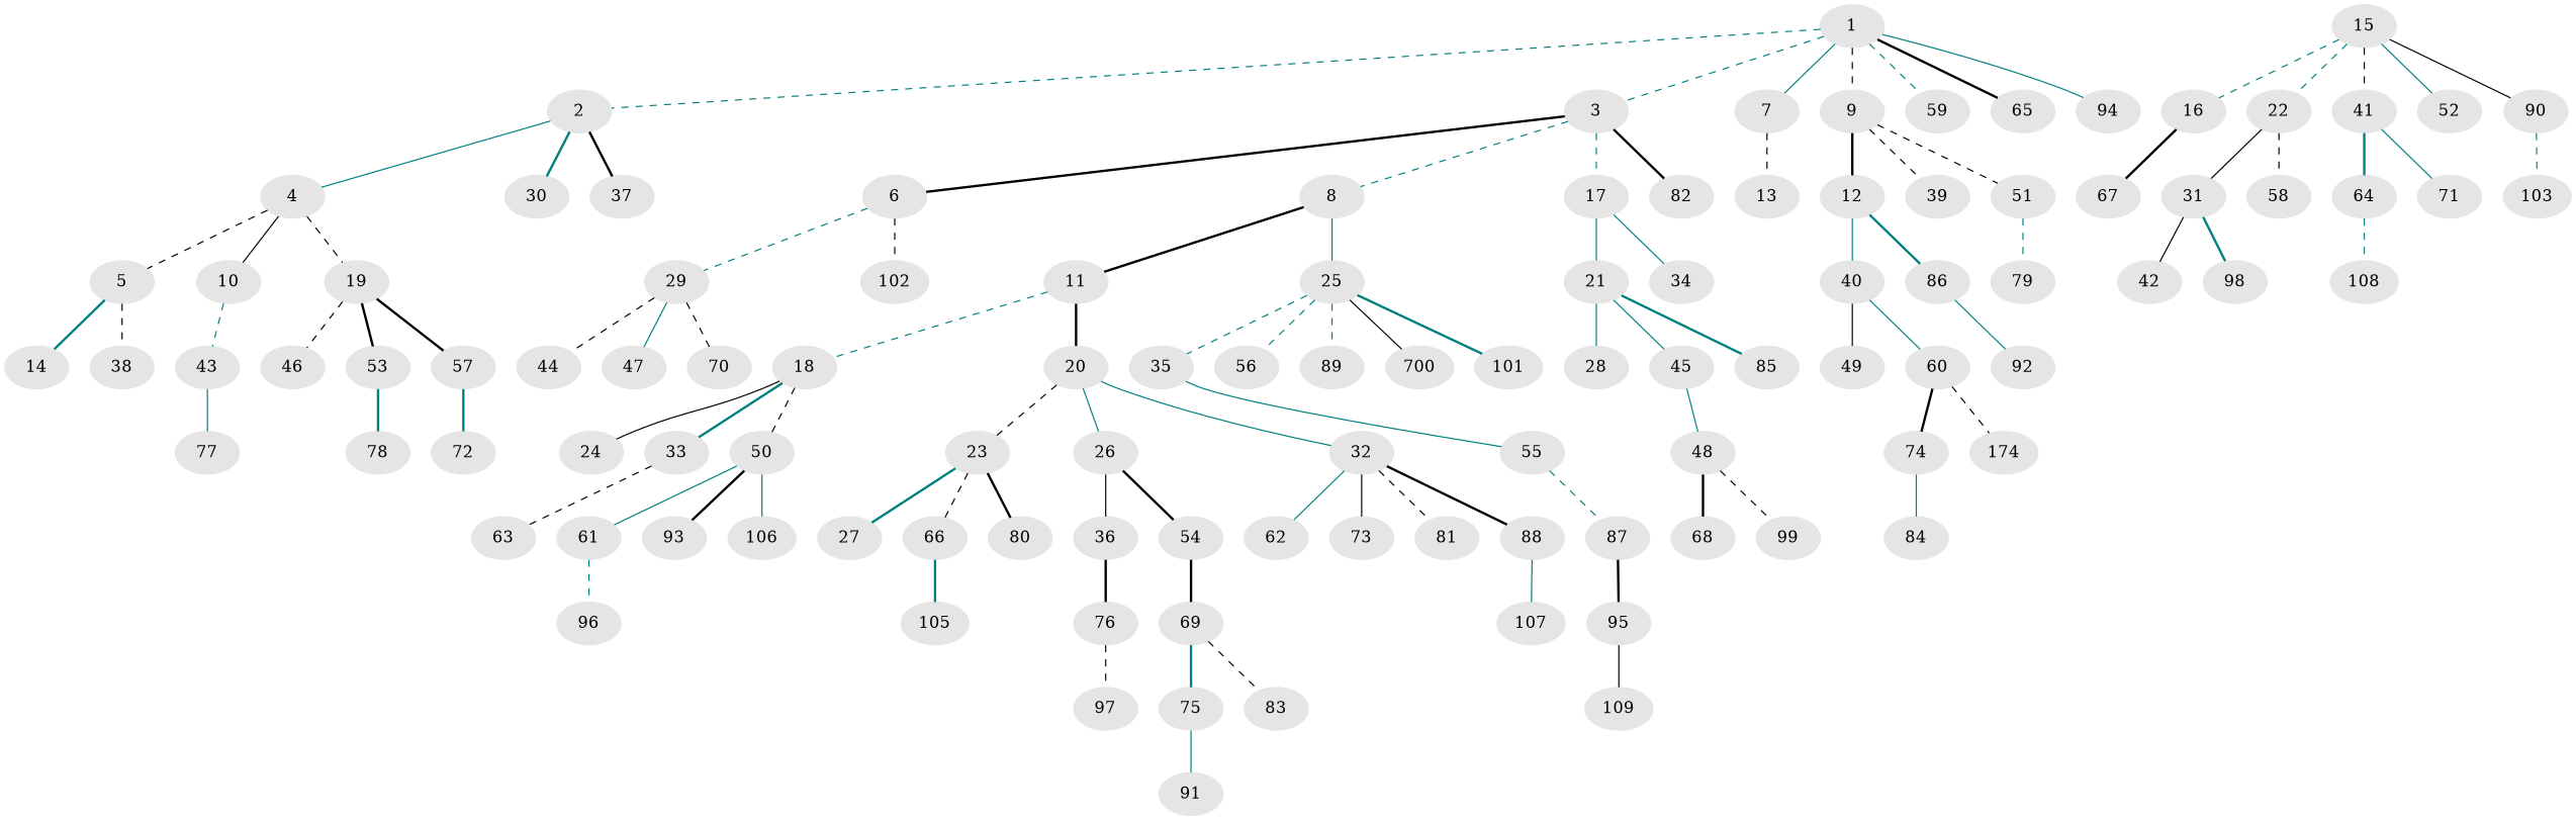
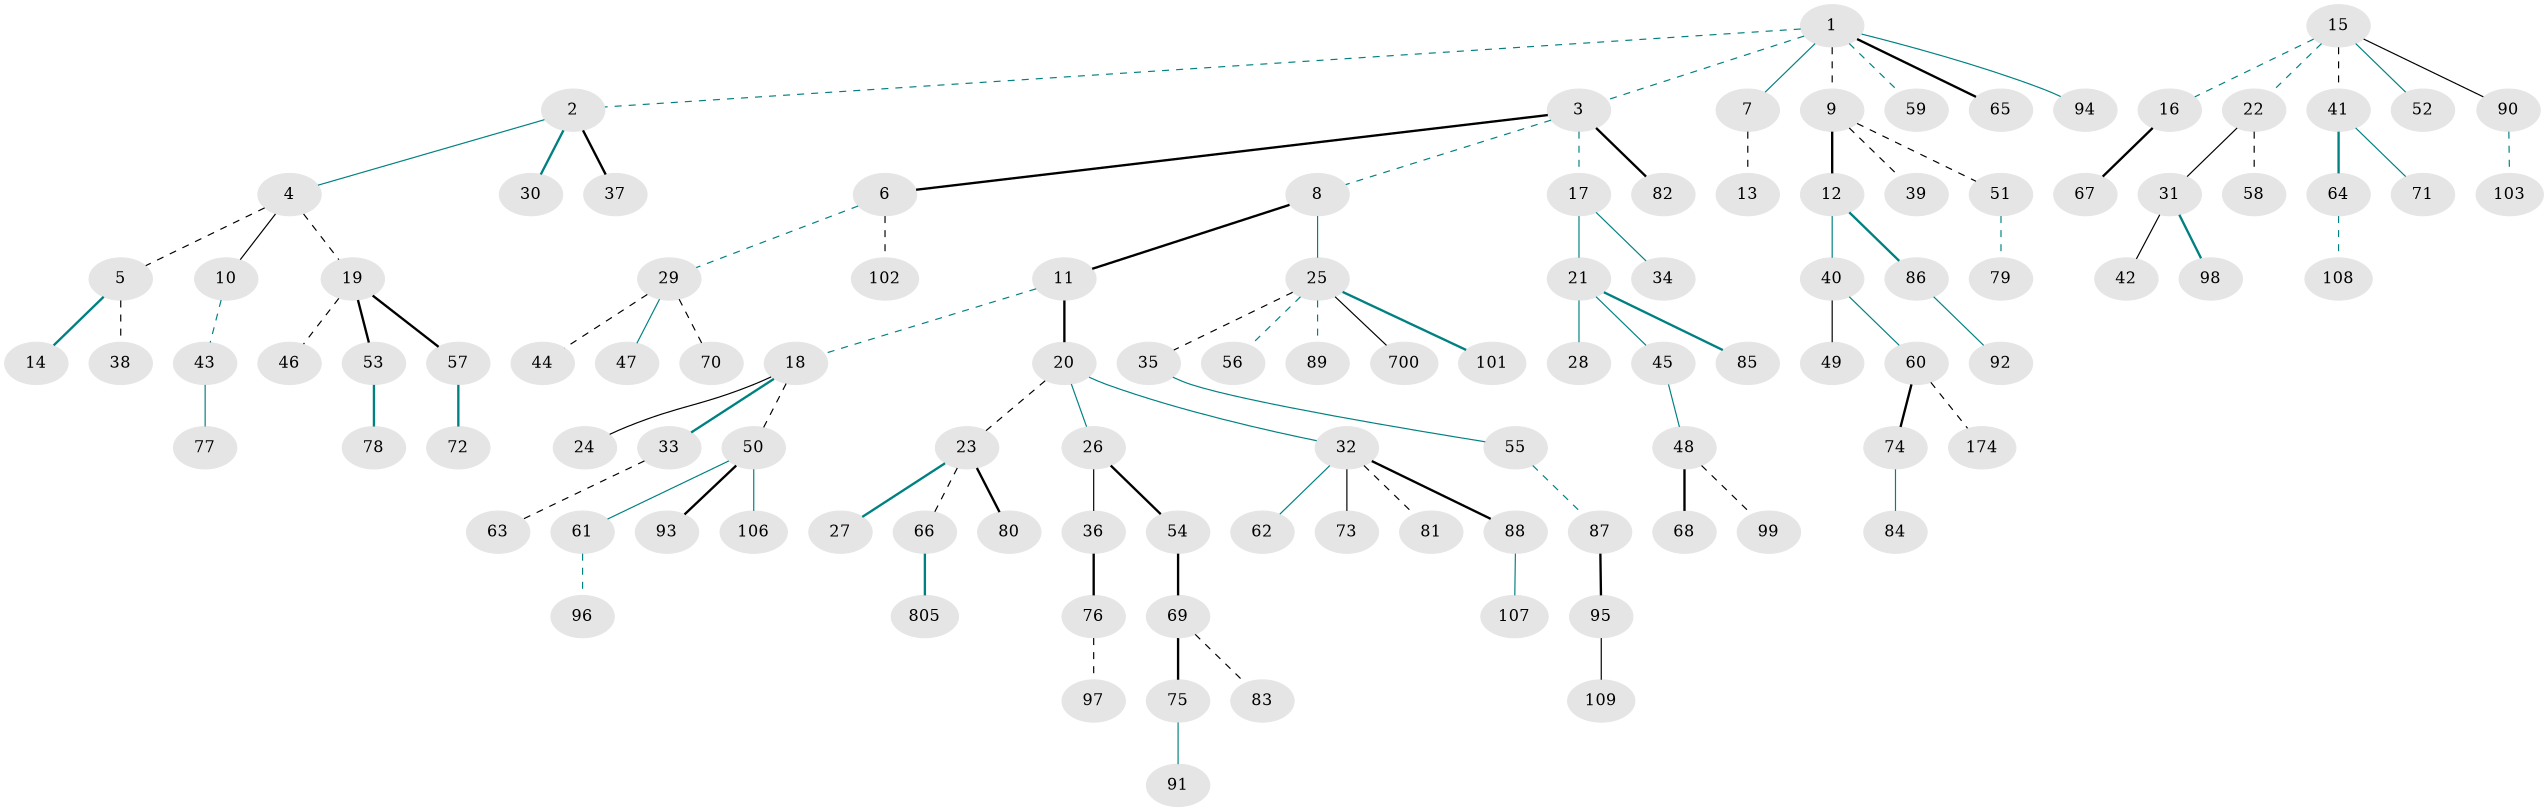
  graph {
    node [color=gray90 style=filled]
    edge [color=teal style=dashed]
    1
    2
    3
    7
    9
    59
    65
    94
    4
    30
    37
    6
    8
    17
    82
    13
    12
    39
    51
    5
    10
    19
    29
    102
    11
    25
    21
    34
    14
    38
    43
    46
    53
    57
    44
    47
    70
    18
    20
    35
    56
    89
    n43 [label=700]
    101
    40
    86
    79
    77
    24
    33
    50
    23
    26
    32
    15
    16
    22
    41
    52
    90
    49
    60
    92
    67
    31
    58
    64
    71
    103
    28
    45
    85
    63
    61
    93
    106
    78
    72
    27
    66
    80
    36
    54
    62
    73
    81
    88
    48
    42
    98
-   105
+   105 [label=805]
    55
    76
    69
    107
    87
    97
    74
    n99 [label=174]
    108
    68
    99
    96
    75
    83
    95
    84
    91
    109
    1 -- 2
    1 -- 3
    1 -- 7 [style=solid]
    1 -- 9 [color=black]
    1 -- 59
    1 -- 65 [color=black style=bold]
    1 -- 94 [style=solid]
    2 -- 4 [style=solid]
    2 -- 30 [style=bold]
    2 -- 37 [color=black style=bold]
    3 -- 6 [color=black style=bold]
    3 -- 8
    3 -- 17
    3 -- 82 [color=black style=bold]
    7 -- 13 [color=black]
    9 -- 12 [color=black style=bold]
    9 -- 39 [color=black]
    9 -- 51 [color=black]
    4 -- 5 [color=black]
    4 -- 10 [color=black style=solid]
    4 -- 19 [color=black]
    6 -- 29
    6 -- 102 [color=black]
    8 -- 11 [color=black style=bold]
    8 -- 25 [style=solid]
    17 -- 21 [style=solid]
    17 -- 34 [style=solid]
    12 -- 40 [style=solid]
    12 -- 86 [style=bold]
    51 -- 79
    5 -- 14 [style=bold]
    5 -- 38 [color=black]
    10 -- 43
    19 -- 46 [color=black]
    19 -- 53 [color=black style=bold]
    19 -- 57 [color=black style=bold]
    29 -- 44 [color=black]
    29 -- 47 [style=solid]
    29 -- 70 [color=black]
    11 -- 18
    11 -- 20 [color=black style=bold]
-   25 -- 35
+   25 -- 35 [color=black]
    25 -- 56
    25 -- 89
    25 -- n43 [color=black style=solid]
    25 -- 101 [style=bold]
    21 -- 28 [style=solid]
    21 -- 45 [style=solid]
    21 -- 85 [style=bold]
    43 -- 77 [style=solid]
    53 -- 78 [style=bold]
    57 -- 72 [style=bold]
    18 -- 24 [color=black style=solid]
    18 -- 33 [style=bold]
    18 -- 50 [color=black]
    20 -- 23 [color=black]
    20 -- 26 [style=solid]
    20 -- 32 [style=solid]
    35 -- 55 [style=solid]
    40 -- 49 [color=black style=solid]
    40 -- 60 [style=solid]
    86 -- 92 [style=solid]
    33 -- 63 [color=black]
    50 -- 61 [style=solid]
    50 -- 93 [color=black style=bold]
    50 -- 106 [style=solid]
    23 -- 27 [style=bold]
    23 -- 66 [color=black]
    23 -- 80 [color=black style=bold]
    26 -- 36 [color=black style=solid]
    26 -- 54 [color=black style=bold]
    32 -- 62 [style=solid]
    32 -- 73 [color=black style=solid]
    32 -- 81 [color=black]
    32 -- 88 [color=black style=bold]
    15 -- 16
    15 -- 22
    15 -- 41 [color=black]
    15 -- 52 [style=solid]
    15 -- 90 [color=black style=solid]
    16 -- 67 [color=black style=bold]
    22 -- 31 [color=black style=solid]
    22 -- 58 [color=black]
    41 -- 64 [style=bold]
    41 -- 71 [style=solid]
    90 -- 103
    60 -- 74 [color=black style=bold]
    60 -- n99 [color=black]
    31 -- 42 [color=black style=solid]
    31 -- 98 [style=bold]
    64 -- 108
    45 -- 48 [style=solid]
    61 -- 96
    66 -- 105 [style=bold]
    36 -- 76 [color=black style=bold]
    54 -- 69 [color=black style=bold]
    88 -- 107 [style=solid]
    48 -- 68 [color=black style=bold]
    48 -- 99 [color=black]
    55 -- 87
    76 -- 97 [color=black]
-   69 -- 75 [style=bold]
+   69 -- 75 [color=black style=bold]
    69 -- 83 [color=black]
    87 -- 95 [color=black style=bold]
    74 -- 84 [style=solid]
    75 -- 91 [style=solid]
    95 -- 109 [color=black style=solid]
  }
